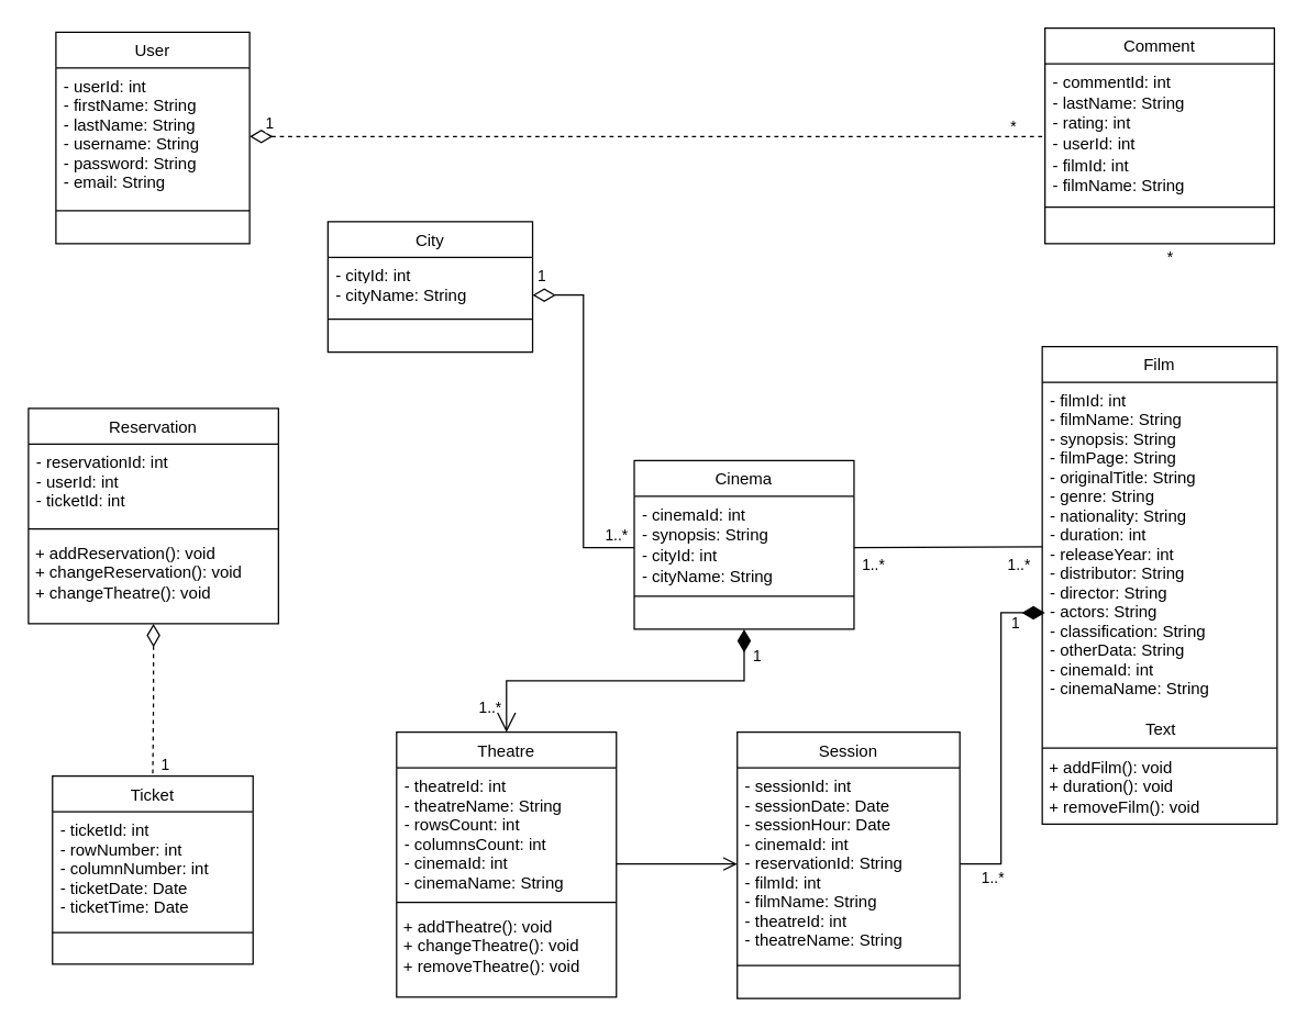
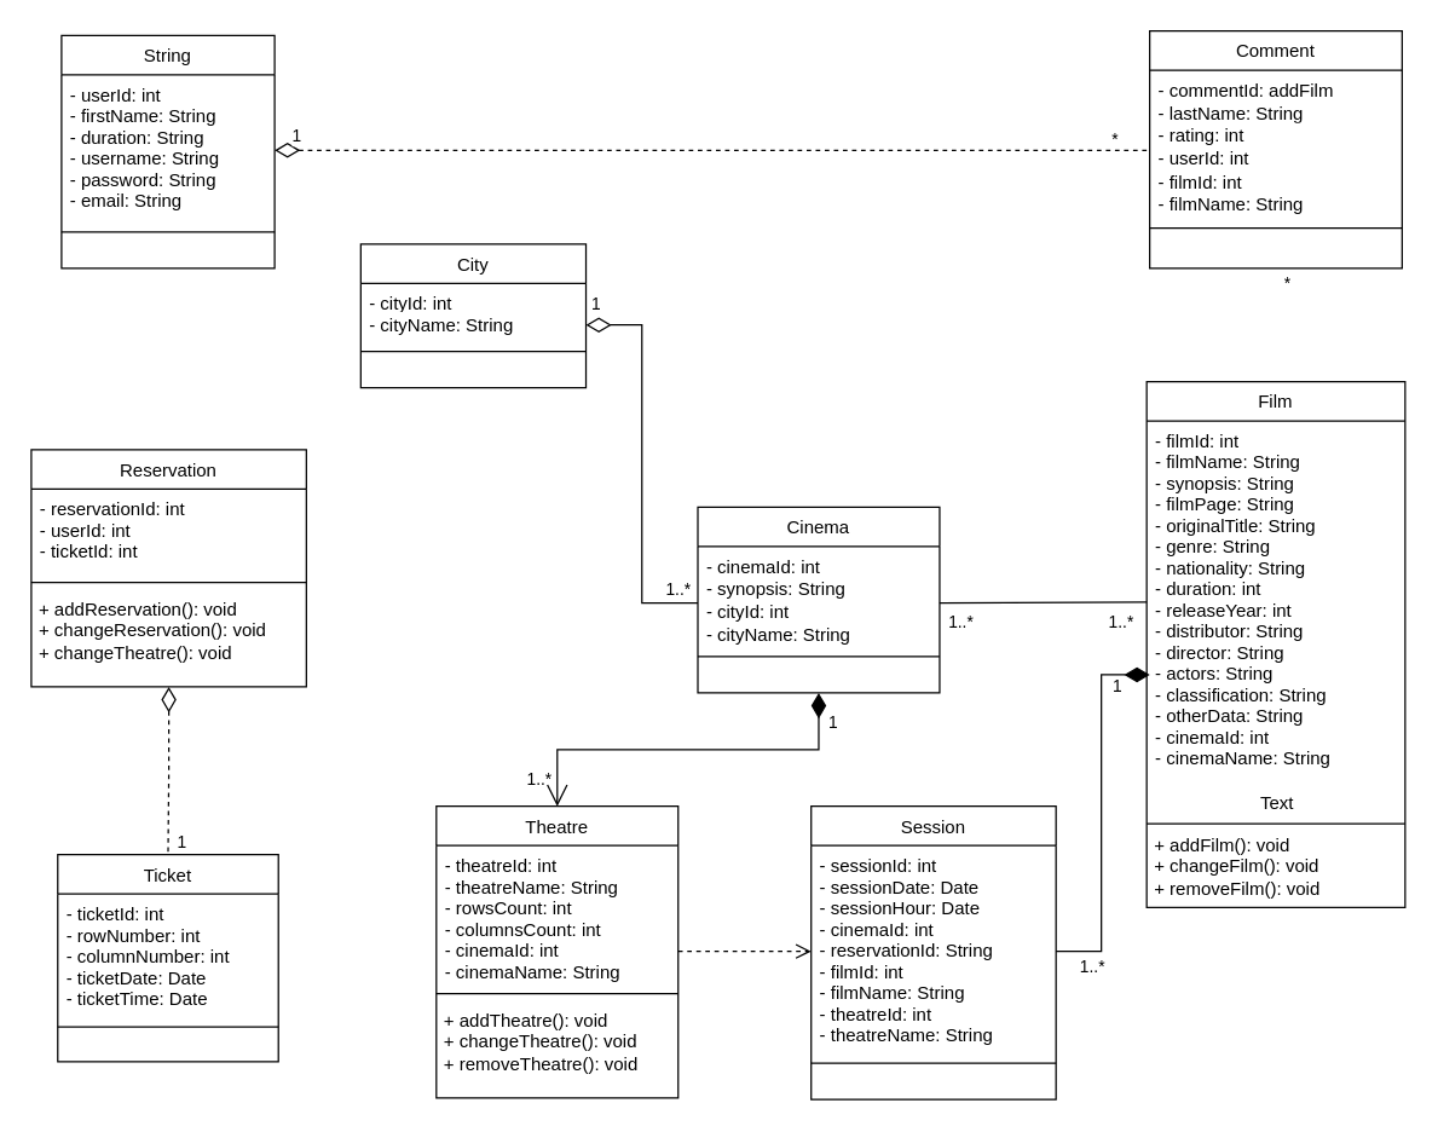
  <mxCell id="0" />
  <mxCell id="1" parent="0" />
  <mxCell id="2" value="Cinema" style="swimlane;fontStyle=0;align=center;verticalAlign=top;childLayout=stackLayout;horizontal=1;startSize=26;horizontalStack=0;resizeParent=1;resizeLast=0;collapsible=1;marginBottom=0;rounded=0;shadow=0;strokeWidth=1;" parent="1" vertex="1"><mxGeometry x="461" y="335" width="160" height="123" as="geometry"><mxRectangle x="550" y="140" width="160" height="26" as="alternateBounds" /></mxGeometry></mxCell>
  <mxCell id="3" value="- cinemaId: int" style="text;align=left;verticalAlign=top;spacingLeft=4;spacingRight=4;overflow=hidden;rotatable=0;points=[[0,0.5],[1,0.5]];portConstraint=eastwest;" parent="2" vertex="1"><mxGeometry y="26" width="160" height="15" as="geometry" /></mxCell>
  <mxCell id="4" value="- synopsis: String" style="text;align=left;verticalAlign=top;spacingLeft=4;spacingRight=4;overflow=hidden;rotatable=0;points=[[0,0.5],[1,0.5]];portConstraint=eastwest;rounded=0;shadow=0;html=0;" parent="2" vertex="1"><mxGeometry y="41" width="160" height="15" as="geometry" /></mxCell>
  <mxCell id="5" value="- cityId: int" style="text;align=left;verticalAlign=top;spacingLeft=4;spacingRight=4;overflow=hidden;rotatable=0;points=[[0,0.5],[1,0.5]];portConstraint=eastwest;rounded=0;shadow=0;html=0;" parent="2" vertex="1"><mxGeometry y="56" width="160" height="15" as="geometry" /></mxCell>
  <mxCell id="6" value="- cityName: String" style="text;align=left;verticalAlign=top;spacingLeft=4;spacingRight=4;overflow=hidden;rotatable=0;points=[[0,0.5],[1,0.5]];portConstraint=eastwest;rounded=0;shadow=0;html=0;fontFamily=Helvetica;" parent="2" vertex="1"><mxGeometry y="71" width="160" height="24" as="geometry" /></mxCell>
  <mxCell id="7" value="" style="line;html=1;strokeWidth=1;align=left;verticalAlign=middle;spacingTop=-1;spacingLeft=3;spacingRight=3;rotatable=0;labelPosition=right;points=[];portConstraint=eastwest;" parent="2" vertex="1"><mxGeometry y="95" width="160" height="8" as="geometry" /></mxCell>
  <mxCell id="8" value="City" style="swimlane;fontStyle=0;align=center;verticalAlign=top;childLayout=stackLayout;horizontal=1;startSize=26;horizontalStack=0;resizeParent=1;resizeLast=0;collapsible=1;marginBottom=0;rounded=0;shadow=0;strokeWidth=1;" parent="1" vertex="1"><mxGeometry x="238" y="161" width="149" height="95" as="geometry"><mxRectangle x="550" y="140" width="160" height="26" as="alternateBounds" /></mxGeometry></mxCell>
  <mxCell id="9" value="- cityId: int" style="text;align=left;verticalAlign=top;spacingLeft=4;spacingRight=4;overflow=hidden;rotatable=0;points=[[0,0.5],[1,0.5]];portConstraint=eastwest;rounded=0;shadow=0;html=0;" parent="8" vertex="1"><mxGeometry y="26" width="149" height="14" as="geometry" /></mxCell>
  <mxCell id="10" value="- cityName: String" style="text;align=left;verticalAlign=top;spacingLeft=4;spacingRight=4;overflow=hidden;rotatable=0;points=[[0,0.5],[1,0.5]];portConstraint=eastwest;rounded=0;shadow=0;html=0;fontFamily=Helvetica;" parent="8" vertex="1"><mxGeometry y="40" width="149" height="27" as="geometry" /></mxCell>
  <mxCell id="11" value="" style="line;html=1;strokeWidth=1;align=left;verticalAlign=middle;spacingTop=-1;spacingLeft=3;spacingRight=3;rotatable=0;labelPosition=right;points=[];portConstraint=eastwest;" parent="8" vertex="1"><mxGeometry y="67" width="149" height="8" as="geometry" /></mxCell>
  <mxCell id="12" value="Comment" style="swimlane;fontStyle=0;align=center;verticalAlign=top;childLayout=stackLayout;horizontal=1;startSize=26;horizontalStack=0;resizeParent=1;resizeLast=0;collapsible=1;marginBottom=0;rounded=0;shadow=0;strokeWidth=1;" parent="1" vertex="1"><mxGeometry x="760" y="20" width="167" height="157" as="geometry"><mxRectangle x="550" y="140" width="160" height="26" as="alternateBounds" /></mxGeometry></mxCell>
- <mxCell id="13" value="- commentId: int" style="text;align=left;verticalAlign=top;spacingLeft=4;spacingRight=4;overflow=hidden;rotatable=0;points=[[0,0.5],[1,0.5]];portConstraint=eastwest;" parent="12" vertex="1"><mxGeometry y="26" width="167" height="15" as="geometry" /></mxCell>
+ <mxCell id="13" value="- commentId: addFilm" style="text;align=left;verticalAlign=top;spacingLeft=4;spacingRight=4;overflow=hidden;rotatable=0;points=[[0,0.5],[1,0.5]];portConstraint=eastwest;" parent="12" vertex="1"><mxGeometry y="26" width="167" height="15" as="geometry" /></mxCell>
  <mxCell id="14" value="- lastName: String" style="text;align=left;verticalAlign=top;spacingLeft=4;spacingRight=4;overflow=hidden;rotatable=0;points=[[0,0.5],[1,0.5]];portConstraint=eastwest;rounded=0;shadow=0;html=0;" parent="12" vertex="1"><mxGeometry y="41" width="167" height="15" as="geometry" /></mxCell>
  <mxCell id="15" value="- rating: int" style="text;align=left;verticalAlign=top;spacingLeft=4;spacingRight=4;overflow=hidden;rotatable=0;points=[[0,0.5],[1,0.5]];portConstraint=eastwest;rounded=0;shadow=0;html=0;" parent="12" vertex="1"><mxGeometry y="56" width="167" height="15" as="geometry" /></mxCell>
  <mxCell id="16" value="- userId: int" style="text;align=left;verticalAlign=top;spacingLeft=4;spacingRight=4;overflow=hidden;rotatable=0;points=[[0,0.5],[1,0.5]];portConstraint=eastwest;rounded=0;shadow=0;html=0;fontFamily=Helvetica;" parent="12" vertex="1"><mxGeometry y="71" width="167" height="16" as="geometry" /></mxCell>
  <mxCell id="17" value="- filmId: int&#10;- filmName: String&#10;" style="text;align=left;verticalAlign=top;spacingLeft=4;spacingRight=4;overflow=hidden;rotatable=0;points=[[0,0.5],[1,0.5]];portConstraint=eastwest;rounded=0;shadow=0;html=0;fontFamily=Helvetica;" parent="12" vertex="1"><mxGeometry y="87" width="167" height="36" as="geometry" /></mxCell>
  <mxCell id="18" value="" style="line;html=1;strokeWidth=1;align=left;verticalAlign=middle;spacingTop=-1;spacingLeft=3;spacingRight=3;rotatable=0;labelPosition=right;points=[];portConstraint=eastwest;strokeColor=default;" parent="12" vertex="1"><mxGeometry y="123" width="167" height="15" as="geometry" /></mxCell>
  <mxCell id="19" value="Film" style="swimlane;fontStyle=0;align=center;verticalAlign=top;childLayout=stackLayout;horizontal=1;startSize=26;horizontalStack=0;resizeParent=1;resizeLast=0;collapsible=1;marginBottom=0;rounded=0;shadow=0;strokeWidth=1;" parent="1" vertex="1"><mxGeometry x="758" y="252" width="171" height="348" as="geometry"><mxRectangle x="550" y="140" width="160" height="26" as="alternateBounds" /></mxGeometry></mxCell>
  <mxCell id="20" value="- filmId: int&#10;- filmName: String&#10;- synopsis: String&#10;- filmPage: String&#10;- originalTitle: String&#10;- genre: String&#10;- nationality: String&#10;- duration: int&#10;- releaseYear: int&#10;- distributor: String&#10;- director: String&#10;- actors: String&#10;- classification: String&#10;- otherData: String&#10;- cinemaId: int&#10;- cinemaName: String&#10;&#10;" style="text;align=left;verticalAlign=top;spacingLeft=4;spacingRight=4;overflow=hidden;rotatable=0;points=[[0,0.5],[1,0.5]];portConstraint=eastwest;" parent="19" vertex="1"><mxGeometry y="26" width="171" height="240" as="geometry" /></mxCell>
  <mxCell id="21" value="Text" style="text;html=1;align=center;verticalAlign=middle;resizable=0;points=[];autosize=1;strokeColor=none;fillColor=none;strokeWidth=1;" vertex="1" parent="19"><mxGeometry y="266" width="171" height="26" as="geometry" /></mxCell>
  <mxCell id="22" value="" style="line;html=1;strokeWidth=1;align=left;verticalAlign=middle;spacingTop=-1;spacingLeft=3;spacingRight=3;rotatable=0;labelPosition=right;points=[];portConstraint=eastwest;" parent="19" vertex="1"><mxGeometry y="292" width="171" height="1" as="geometry" /></mxCell>
- <mxCell id="23" value="&amp;nbsp;+ addFilm(): void&lt;div&gt;&amp;nbsp;+ duration(): void&lt;/div&gt;&lt;div&gt;&amp;nbsp;+ removeFilm(): void&lt;/div&gt;" style="text;html=1;align=left;verticalAlign=middle;resizable=0;points=[];autosize=1;strokeColor=none;fillColor=none;" vertex="1" parent="19"><mxGeometry y="293" width="171" height="55" as="geometry" /></mxCell>
+ <mxCell id="23" value="&amp;nbsp;+ addFilm(): void&lt;div&gt;&amp;nbsp;+ changeFilm(): void&lt;/div&gt;&lt;div&gt;&amp;nbsp;+ removeFilm(): void&lt;/div&gt;" style="text;html=1;align=left;verticalAlign=middle;resizable=0;points=[];autosize=1;strokeColor=none;fillColor=none;" vertex="1" parent="19"><mxGeometry y="293" width="171" height="55" as="geometry" /></mxCell>
  <mxCell id="24" value="Theatre" style="swimlane;fontStyle=0;align=center;verticalAlign=top;childLayout=stackLayout;horizontal=1;startSize=26;horizontalStack=0;resizeParent=1;resizeLast=0;collapsible=1;marginBottom=0;rounded=0;shadow=0;strokeWidth=1;" parent="1" vertex="1"><mxGeometry x="288" y="533" width="160" height="193" as="geometry"><mxRectangle x="550" y="140" width="160" height="26" as="alternateBounds" /></mxGeometry></mxCell>
  <mxCell id="25" value="- theatreId: int&#10;- theatreName: String&#10;- rowsCount: int&#10;- columnsCount: int&#10;- cinemaId: int&#10;- cinemaName: String&#10;" style="text;align=left;verticalAlign=top;spacingLeft=4;spacingRight=4;overflow=hidden;rotatable=0;points=[[0,0.5],[1,0.5]];portConstraint=eastwest;" parent="24" vertex="1"><mxGeometry y="26" width="160" height="94" as="geometry" /></mxCell>
  <mxCell id="26" value="" style="line;html=1;strokeWidth=1;align=left;verticalAlign=middle;spacingTop=-1;spacingLeft=3;spacingRight=3;rotatable=0;labelPosition=right;points=[];portConstraint=eastwest;" parent="24" vertex="1"><mxGeometry y="120" width="160" height="8" as="geometry" /></mxCell>
  <mxCell id="27" value="&amp;nbsp;+ addTheatre(): void&lt;div&gt;&amp;nbsp;+ changeTheatre(): void&lt;/div&gt;&lt;div&gt;&amp;nbsp;+ removeTheatre(): void&lt;/div&gt;" style="text;html=1;align=left;verticalAlign=middle;resizable=0;points=[];autosize=1;strokeColor=none;fillColor=none;" vertex="1" parent="24"><mxGeometry y="128" width="160" height="55" as="geometry" /></mxCell>
  <mxCell id="28" value="Session" style="swimlane;fontStyle=0;align=center;verticalAlign=top;childLayout=stackLayout;horizontal=1;startSize=26;horizontalStack=0;resizeParent=1;resizeLast=0;collapsible=1;marginBottom=0;rounded=0;shadow=0;strokeWidth=1;" parent="1" vertex="1"><mxGeometry x="536" y="533" width="162" height="194" as="geometry"><mxRectangle x="550" y="140" width="160" height="26" as="alternateBounds" /></mxGeometry></mxCell>
  <mxCell id="29" value="- sessionId: int&#10;- sessionDate: Date&#10;- sessionHour: Date&#10;- cinemaId: int&#10;- reservationId: String&#10;- filmId: int&#10;- filmName: String&#10;- theatreId: int&#10;- theatreName: String&#10;" style="text;align=left;verticalAlign=top;spacingLeft=4;spacingRight=4;overflow=hidden;rotatable=0;points=[[0,0.5],[1,0.5]];portConstraint=eastwest;" parent="28" vertex="1"><mxGeometry y="26" width="162" height="140" as="geometry" /></mxCell>
  <mxCell id="30" value="" style="line;html=1;strokeWidth=1;align=left;verticalAlign=middle;spacingTop=-1;spacingLeft=3;spacingRight=3;rotatable=0;labelPosition=right;points=[];portConstraint=eastwest;" parent="28" vertex="1"><mxGeometry y="166" width="162" height="8" as="geometry" /></mxCell>
  <mxCell id="31" value="Ticket" style="swimlane;fontStyle=0;align=center;verticalAlign=top;childLayout=stackLayout;horizontal=1;startSize=26;horizontalStack=0;resizeParent=1;resizeLast=0;collapsible=1;marginBottom=0;rounded=0;shadow=0;strokeWidth=1;" parent="1" vertex="1"><mxGeometry x="37.5" y="565" width="146" height="137" as="geometry"><mxRectangle x="550" y="140" width="160" height="26" as="alternateBounds" /></mxGeometry></mxCell>
  <mxCell id="32" value="- ticketId: int&#10;- rowNumber: int&#10;- columnNumber: int&#10;- ticketDate: Date&#10;- ticketTime: Date&#10;" style="text;align=left;verticalAlign=top;spacingLeft=4;spacingRight=4;overflow=hidden;rotatable=0;points=[[0,0.5],[1,0.5]];portConstraint=eastwest;" parent="31" vertex="1"><mxGeometry y="26" width="146" height="83" as="geometry" /></mxCell>
  <mxCell id="33" value="" style="line;html=1;strokeWidth=1;align=left;verticalAlign=middle;spacingTop=-1;spacingLeft=3;spacingRight=3;rotatable=0;labelPosition=right;points=[];portConstraint=eastwest;" parent="31" vertex="1"><mxGeometry y="109" width="146" height="10" as="geometry" /></mxCell>
- <mxCell id="34" value="User" style="swimlane;fontStyle=0;align=center;verticalAlign=top;childLayout=stackLayout;horizontal=1;startSize=26;horizontalStack=0;resizeParent=1;resizeLast=0;collapsible=1;marginBottom=0;rounded=0;shadow=0;strokeWidth=1;" parent="1" vertex="1"><mxGeometry x="40" y="23" width="141" height="154" as="geometry"><mxRectangle x="-789" y="62" width="160" height="26" as="alternateBounds" /></mxGeometry></mxCell>
- <mxCell id="35" value="- userId: int&#10;- firstName: String&#10;- lastName: String&#10;- username: String&#10;- password: String&#10;- email: String&#10;" style="text;align=left;verticalAlign=top;spacingLeft=4;spacingRight=4;overflow=hidden;rotatable=0;points=[[0,0.5],[1,0.5]];portConstraint=eastwest;" parent="34" vertex="1"><mxGeometry y="26" width="141" height="100" as="geometry" /></mxCell>
+ <mxCell id="34" value="String" style="swimlane;fontStyle=0;align=center;verticalAlign=top;childLayout=stackLayout;horizontal=1;startSize=26;horizontalStack=0;resizeParent=1;resizeLast=0;collapsible=1;marginBottom=0;rounded=0;shadow=0;strokeWidth=1;" parent="1" vertex="1"><mxGeometry x="40" y="23" width="141" height="154" as="geometry"><mxRectangle x="-789" y="62" width="160" height="26" as="alternateBounds" /></mxGeometry></mxCell>
+ <mxCell id="35" value="- userId: int&#10;- firstName: String&#10;- duration: String&#10;- username: String&#10;- password: String&#10;- email: String&#10;" style="text;align=left;verticalAlign=top;spacingLeft=4;spacingRight=4;overflow=hidden;rotatable=0;points=[[0,0.5],[1,0.5]];portConstraint=eastwest;" parent="34" vertex="1"><mxGeometry y="26" width="141" height="100" as="geometry" /></mxCell>
  <mxCell id="36" value="" style="line;html=1;strokeWidth=1;align=left;verticalAlign=middle;spacingTop=-1;spacingLeft=3;spacingRight=3;rotatable=0;labelPosition=right;points=[];portConstraint=eastwest;" parent="34" vertex="1"><mxGeometry y="126" width="141" height="8" as="geometry" /></mxCell>
  <mxCell id="37" value="Reservation" style="swimlane;fontStyle=0;align=center;verticalAlign=top;childLayout=stackLayout;horizontal=1;startSize=26;horizontalStack=0;resizeParent=1;resizeLast=0;collapsible=1;marginBottom=0;rounded=0;shadow=0;strokeWidth=1;" vertex="1" parent="1"><mxGeometry x="20" y="297" width="182" height="157" as="geometry"><mxRectangle x="550" y="140" width="160" height="26" as="alternateBounds" /></mxGeometry></mxCell>
  <mxCell id="38" value="- reservationId: int&#10;- userId: int&#10;- ticketId: int&#10;" style="text;align=left;verticalAlign=top;spacingLeft=4;spacingRight=4;overflow=hidden;rotatable=0;points=[[0,0.5],[1,0.5]];portConstraint=eastwest;" vertex="1" parent="37"><mxGeometry y="26" width="182" height="58" as="geometry" /></mxCell>
  <mxCell id="39" value="" style="line;html=1;strokeWidth=1;align=left;verticalAlign=middle;spacingTop=-1;spacingLeft=3;spacingRight=3;rotatable=0;labelPosition=right;points=[];portConstraint=eastwest;" vertex="1" parent="37"><mxGeometry y="84" width="182" height="8" as="geometry" /></mxCell>
  <mxCell id="40" value="&amp;nbsp;+ addReservation(): void&lt;div&gt;&amp;nbsp;+ changeReservation(): void&lt;/div&gt;&lt;div&gt;&amp;nbsp;+ changeTheatre(): void&lt;/div&gt;" style="text;html=1;align=left;verticalAlign=middle;resizable=0;points=[];autosize=1;strokeColor=none;fillColor=none;" vertex="1" parent="37"><mxGeometry y="92" width="182" height="55" as="geometry" /></mxCell>
  <mxCell id="41" value="1" style="endArrow=none;html=1;endSize=12;startArrow=diamondThin;startSize=14;startFill=0;edgeStyle=orthogonalEdgeStyle;align=left;verticalAlign=bottom;rounded=0;exitX=1;exitY=0.5;exitDx=0;exitDy=0;entryX=0;entryY=0.5;entryDx=0;entryDy=0;endFill=0;" edge="1" parent="1" source="10" target="5"><mxGeometry x="-0.986" y="6" relative="1" as="geometry"><mxPoint x="465" y="359" as="sourcePoint" /><mxPoint x="491" y="359" as="targetPoint" /><mxPoint y="1" as="offset" /></mxGeometry></mxCell>
  <mxCell id="42" value="1" style="endArrow=open;html=1;endSize=12;startArrow=diamondThin;startSize=14;startFill=1;edgeStyle=orthogonalEdgeStyle;align=left;verticalAlign=bottom;rounded=0;entryX=0.5;entryY=0;entryDx=0;entryDy=0;exitX=0.5;exitY=1;exitDx=0;exitDy=0;endFill=0;" edge="1" parent="1" source="2" target="24"><mxGeometry x="-0.768" y="5" relative="1" as="geometry"><mxPoint x="643" y="459" as="sourcePoint" /><mxPoint x="762" y="429" as="targetPoint" /><mxPoint as="offset" /></mxGeometry></mxCell>
  <mxCell id="43" value="1" style="endArrow=none;html=1;endSize=12;startArrow=diamondThin;startSize=14;startFill=0;edgeStyle=orthogonalEdgeStyle;align=left;verticalAlign=bottom;rounded=0;exitX=1;exitY=0.5;exitDx=0;exitDy=0;entryX=0;entryY=0.5;entryDx=0;entryDy=0;endFill=0;dashed=1;" edge="1" parent="1" source="35" target="16"><mxGeometry x="-0.965" relative="1" as="geometry"><mxPoint x="628" y="99" as="sourcePoint" /><mxPoint x="788" y="99" as="targetPoint" /><mxPoint as="offset" /></mxGeometry></mxCell>
  <mxCell id="44" value="1" style="endArrow=none;html=1;endSize=12;startArrow=diamondThin;startSize=14;startFill=1;edgeStyle=orthogonalEdgeStyle;align=left;verticalAlign=bottom;rounded=0;entryX=1;entryY=0.5;entryDx=0;entryDy=0;endFill=0;exitX=0.012;exitY=0.7;exitDx=0;exitDy=0;exitPerimeter=0;" edge="1" parent="1" source="20" target="29"><mxGeometry x="-0.603" y="6" relative="1" as="geometry"><mxPoint x="759" y="443" as="sourcePoint" /><mxPoint x="805" y="361" as="targetPoint" /><mxPoint as="offset" /></mxGeometry></mxCell>
  <mxCell id="45" value="1" style="endArrow=none;html=1;endSize=12;startArrow=diamondThin;startSize=14;startFill=0;edgeStyle=orthogonalEdgeStyle;align=left;verticalAlign=bottom;rounded=0;entryX=0.5;entryY=0;entryDx=0;entryDy=0;exitX=0.5;exitY=1;exitDx=0;exitDy=0;endFill=0;dashed=1;" edge="1" parent="1" source="37" target="31"><mxGeometry x="1" y="4" relative="1" as="geometry"><mxPoint x="100" y="468" as="sourcePoint" /><mxPoint x="264" y="512" as="targetPoint" /><mxPoint as="offset" /></mxGeometry></mxCell>
  <mxCell id="46" value="" style="endArrow=none;endFill=0;endSize=24;html=1;rounded=0;exitX=1;exitY=0.5;exitDx=0;exitDy=0;entryX=0;entryY=0.5;entryDx=0;entryDy=0;" edge="1" parent="1" source="5" target="20"><mxGeometry width="160" relative="1" as="geometry"><mxPoint x="616" y="315" as="sourcePoint" /><mxPoint x="776" y="315" as="targetPoint" /></mxGeometry></mxCell>
- <mxCell id="47" value="" style="html=1;verticalAlign=bottom;endArrow=open;dashed=0;endSize=8;curved=0;rounded=0;entryX=0;entryY=0.5;entryDx=0;entryDy=0;exitX=1;exitY=0.745;exitDx=0;exitDy=0;exitPerimeter=0;" edge="1" parent="1" source="25" target="29"><mxGeometry relative="1" as="geometry"><mxPoint x="524" y="716" as="sourcePoint" /><mxPoint x="495" y="640" as="targetPoint" /></mxGeometry></mxCell>
+ <mxCell id="47" value="" style="html=1;verticalAlign=bottom;endArrow=open;dashed=1;endSize=8;curved=0;rounded=0;entryX=0;entryY=0.5;entryDx=0;entryDy=0;exitX=1;exitY=0.745;exitDx=0;exitDy=0;exitPerimeter=0;" edge="1" parent="1" source="25" target="29"><mxGeometry relative="1" as="geometry"><mxPoint x="524" y="716" as="sourcePoint" /><mxPoint x="495" y="640" as="targetPoint" /></mxGeometry></mxCell>
  <mxCell id="48" value="&lt;font style=&quot;font-size: 11px;&quot;&gt;*&lt;/font&gt;" style="text;html=1;align=center;verticalAlign=middle;resizable=0;points=[];autosize=1;strokeColor=none;fillColor=none;" vertex="1" parent="1"><mxGeometry x="726" y="79" width="22" height="26" as="geometry" /></mxCell>
  <mxCell id="49" value="&lt;font style=&quot;font-size: 11px;&quot;&gt;1..*&lt;/font&gt;" style="text;html=1;align=center;verticalAlign=middle;resizable=0;points=[];autosize=1;strokeColor=none;fillColor=none;" vertex="1" parent="1"><mxGeometry x="430" y="377" width="35" height="26" as="geometry" /></mxCell>
  <mxCell id="50" value="&lt;font style=&quot;font-size: 11px;&quot;&gt;1..*&lt;/font&gt;" style="text;html=1;align=center;verticalAlign=middle;resizable=0;points=[];autosize=1;strokeColor=none;fillColor=none;" vertex="1" parent="1"><mxGeometry x="338" y="502" width="35" height="26" as="geometry" /></mxCell>
  <mxCell id="51" value="&lt;font style=&quot;font-size: 11px;&quot;&gt;1..*&lt;/font&gt;" style="text;html=1;align=center;verticalAlign=middle;resizable=0;points=[];autosize=1;strokeColor=none;fillColor=none;" vertex="1" parent="1"><mxGeometry x="617" y="398" width="35" height="26" as="geometry" /></mxCell>
  <mxCell id="52" value="&lt;font style=&quot;font-size: 11px;&quot;&gt;1..*&lt;/font&gt;" style="text;html=1;align=center;verticalAlign=middle;resizable=0;points=[];autosize=1;strokeColor=none;fillColor=none;" vertex="1" parent="1"><mxGeometry x="723" y="398" width="35" height="26" as="geometry" /></mxCell>
  <mxCell id="53" value="&lt;font style=&quot;font-size: 11px;&quot;&gt;1..*&lt;/font&gt;" style="text;html=1;align=center;verticalAlign=middle;resizable=0;points=[];autosize=1;strokeColor=none;fillColor=none;" vertex="1" parent="1"><mxGeometry x="704" y="626" width="35" height="26" as="geometry" /></mxCell>
  <mxCell id="54" value="&lt;font style=&quot;font-size: 11px;&quot;&gt;*&lt;/font&gt;" style="text;html=1;align=center;verticalAlign=middle;resizable=0;points=[];autosize=1;strokeColor=none;fillColor=none;" vertex="1" parent="1"><mxGeometry x="840" y="174" width="22" height="26" as="geometry" /></mxCell>
